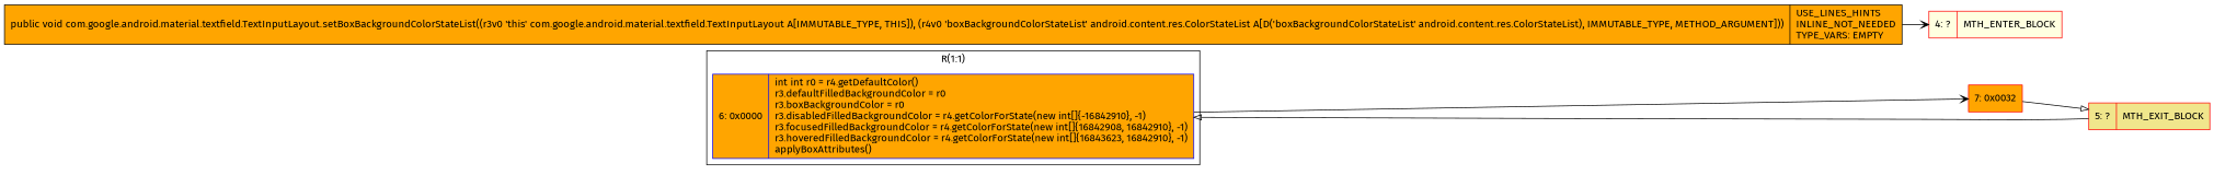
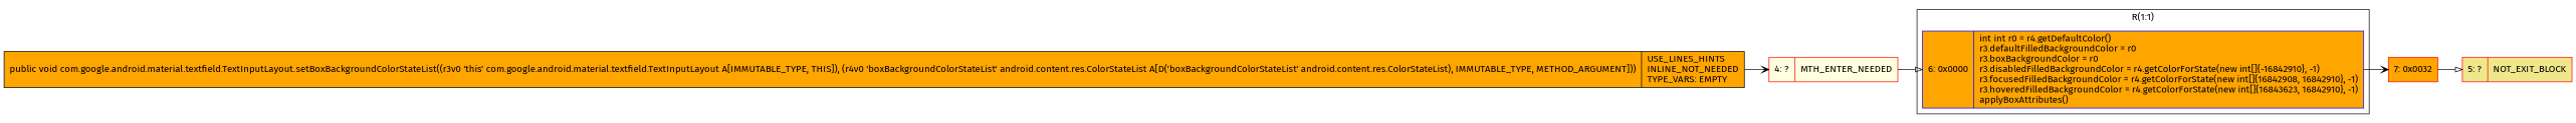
  digraph {
    fontname="Fira Sans"
    rankdir=LR
    node [color=red fillcolor=orange fontname="Fira Sans" shape=record style=filled]
    edge [arrowhead=vee fontname="Fira Sans"]
    n1 [color=blue label="{6\:\ 0x0000|int int r0 = r4.getDefaultColor()\lr3.defaultFilledBackgroundColor = r0\lr3.boxBackgroundColor = r0\lr3.disabledFilledBackgroundColor = r4.getColorForState(new int[]\{\-16842910\}, \-1)\lr3.focusedFilledBackgroundColor = r4.getColorForState(new int[]\{16842908, 16842910\}, \-1)\lr3.hoveredFilledBackgroundColor = r4.getColorForState(new int[]\{16843623, 16842910\}, \-1)\lapplyBoxAttributes()\l}"]
    n2 [label="{7\:\ 0x0032}"]
-   n3 [fillcolor=khaki label="{5\:\ ?|MTH_EXIT_BLOCK\l}"]
-   n4 [fillcolor=lightyellow label="{4\:\ ?|MTH_ENTER_BLOCK\l}"]
+   n3 [fillcolor=khaki label="{5\:\ ?|NOT_EXIT_BLOCK\l}"]
+   n4 [fillcolor=lightyellow label="{4\:\ ?|MTH_ENTER_NEEDED\l}"]
    n5 [label="{public void com.google.android.material.textfield.TextInputLayout.setBoxBackgroundColorStateList((r3v0 'this' com.google.android.material.textfield.TextInputLayout A[IMMUTABLE_TYPE, THIS]), (r4v0 'boxBackgroundColorStateList' android.content.res.ColorStateList A[D('boxBackgroundColorStateList' android.content.res.ColorStateList), IMMUTABLE_TYPE, METHOD_ARGUMENT]))  | USE_LINES_HINTS\lINLINE_NOT_NEEDED\lTYPE_VARS: EMPTY\l}" color=""]
    subgraph cluster_1 {
      label="R(1:1)"
      n1
    }
    n1 -> n2
    n2 -> n3 [arrowhead=onormal]
-   n3 -> n1 [arrowhead=onormal]
+   n4 -> n1 [arrowhead=onormal]
    n5 -> n4
  }
